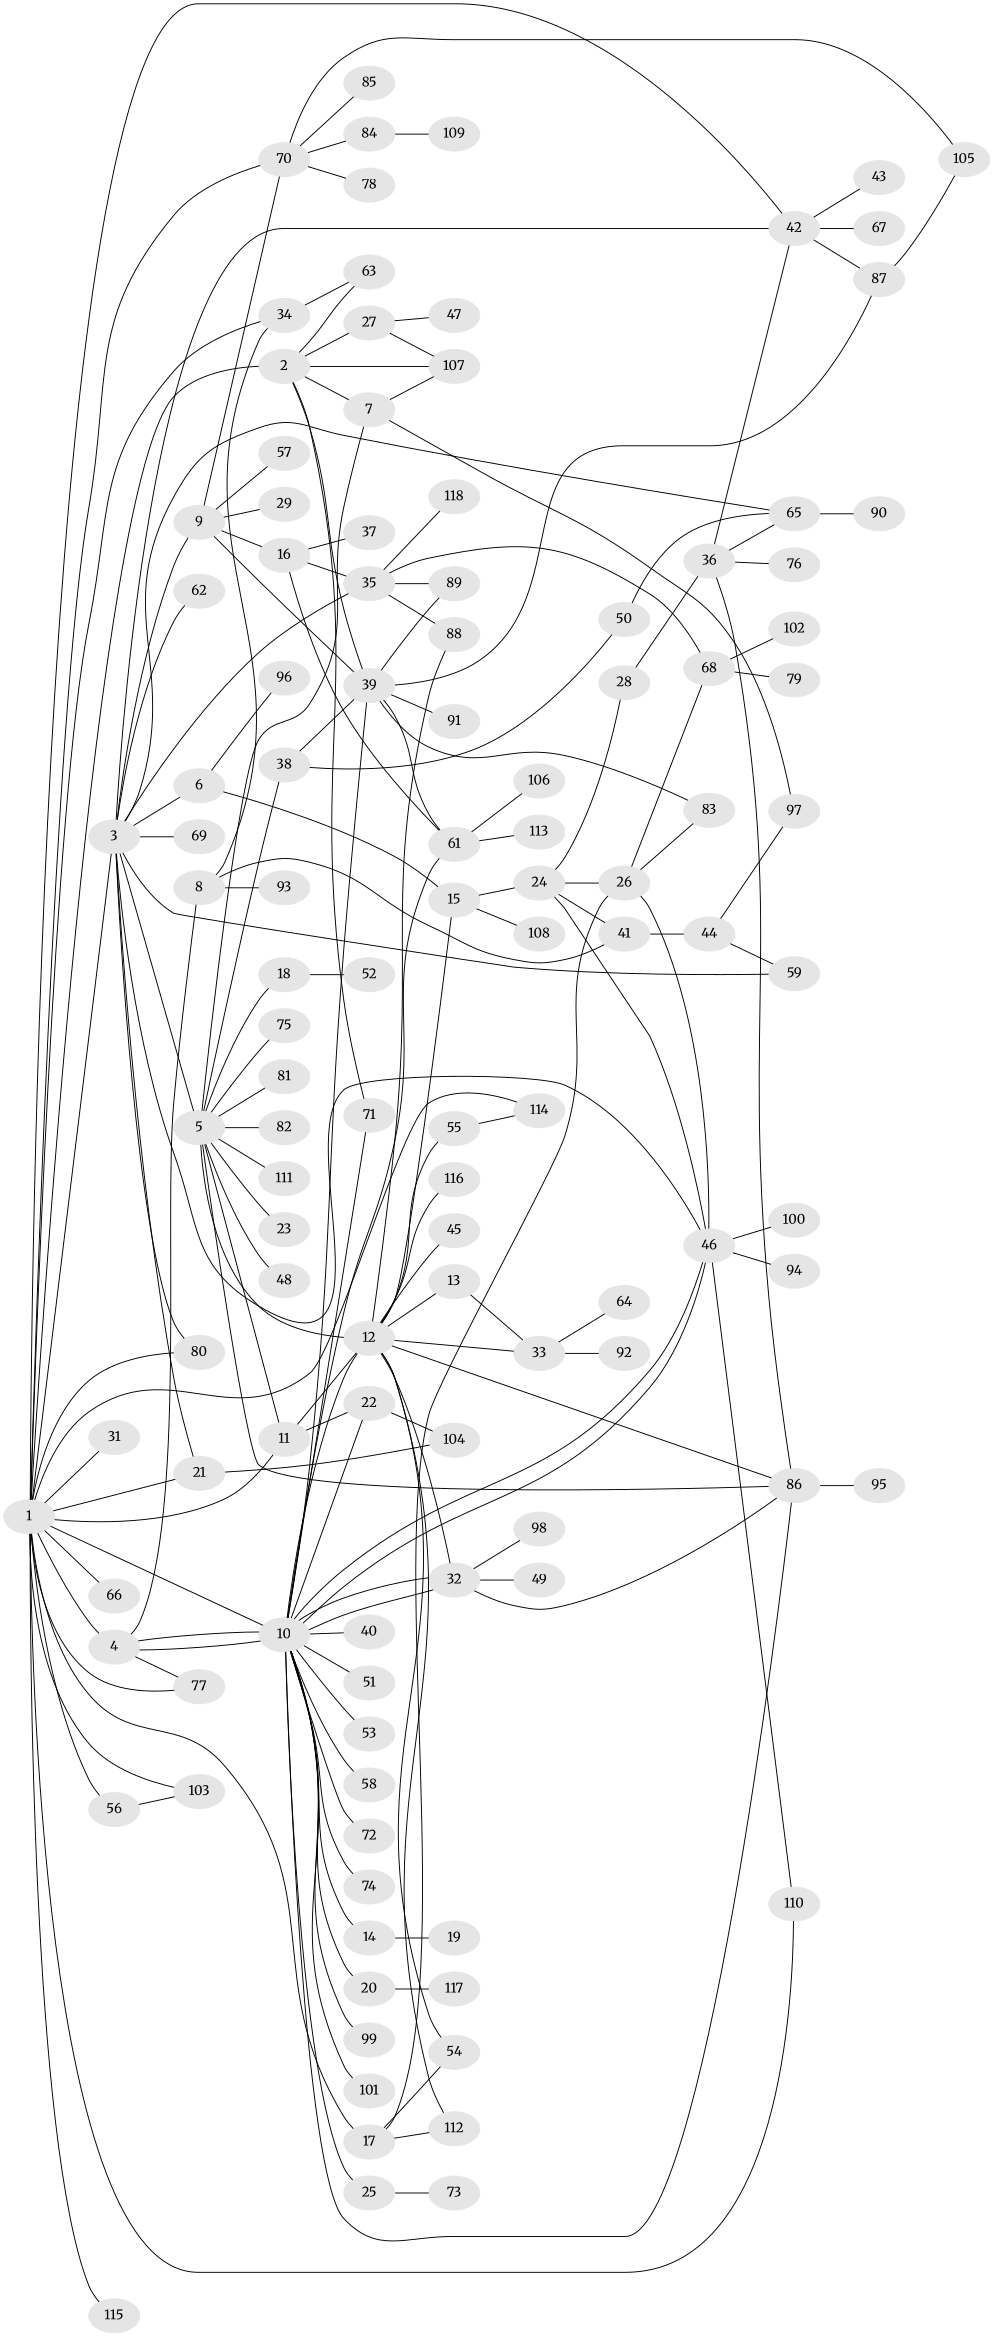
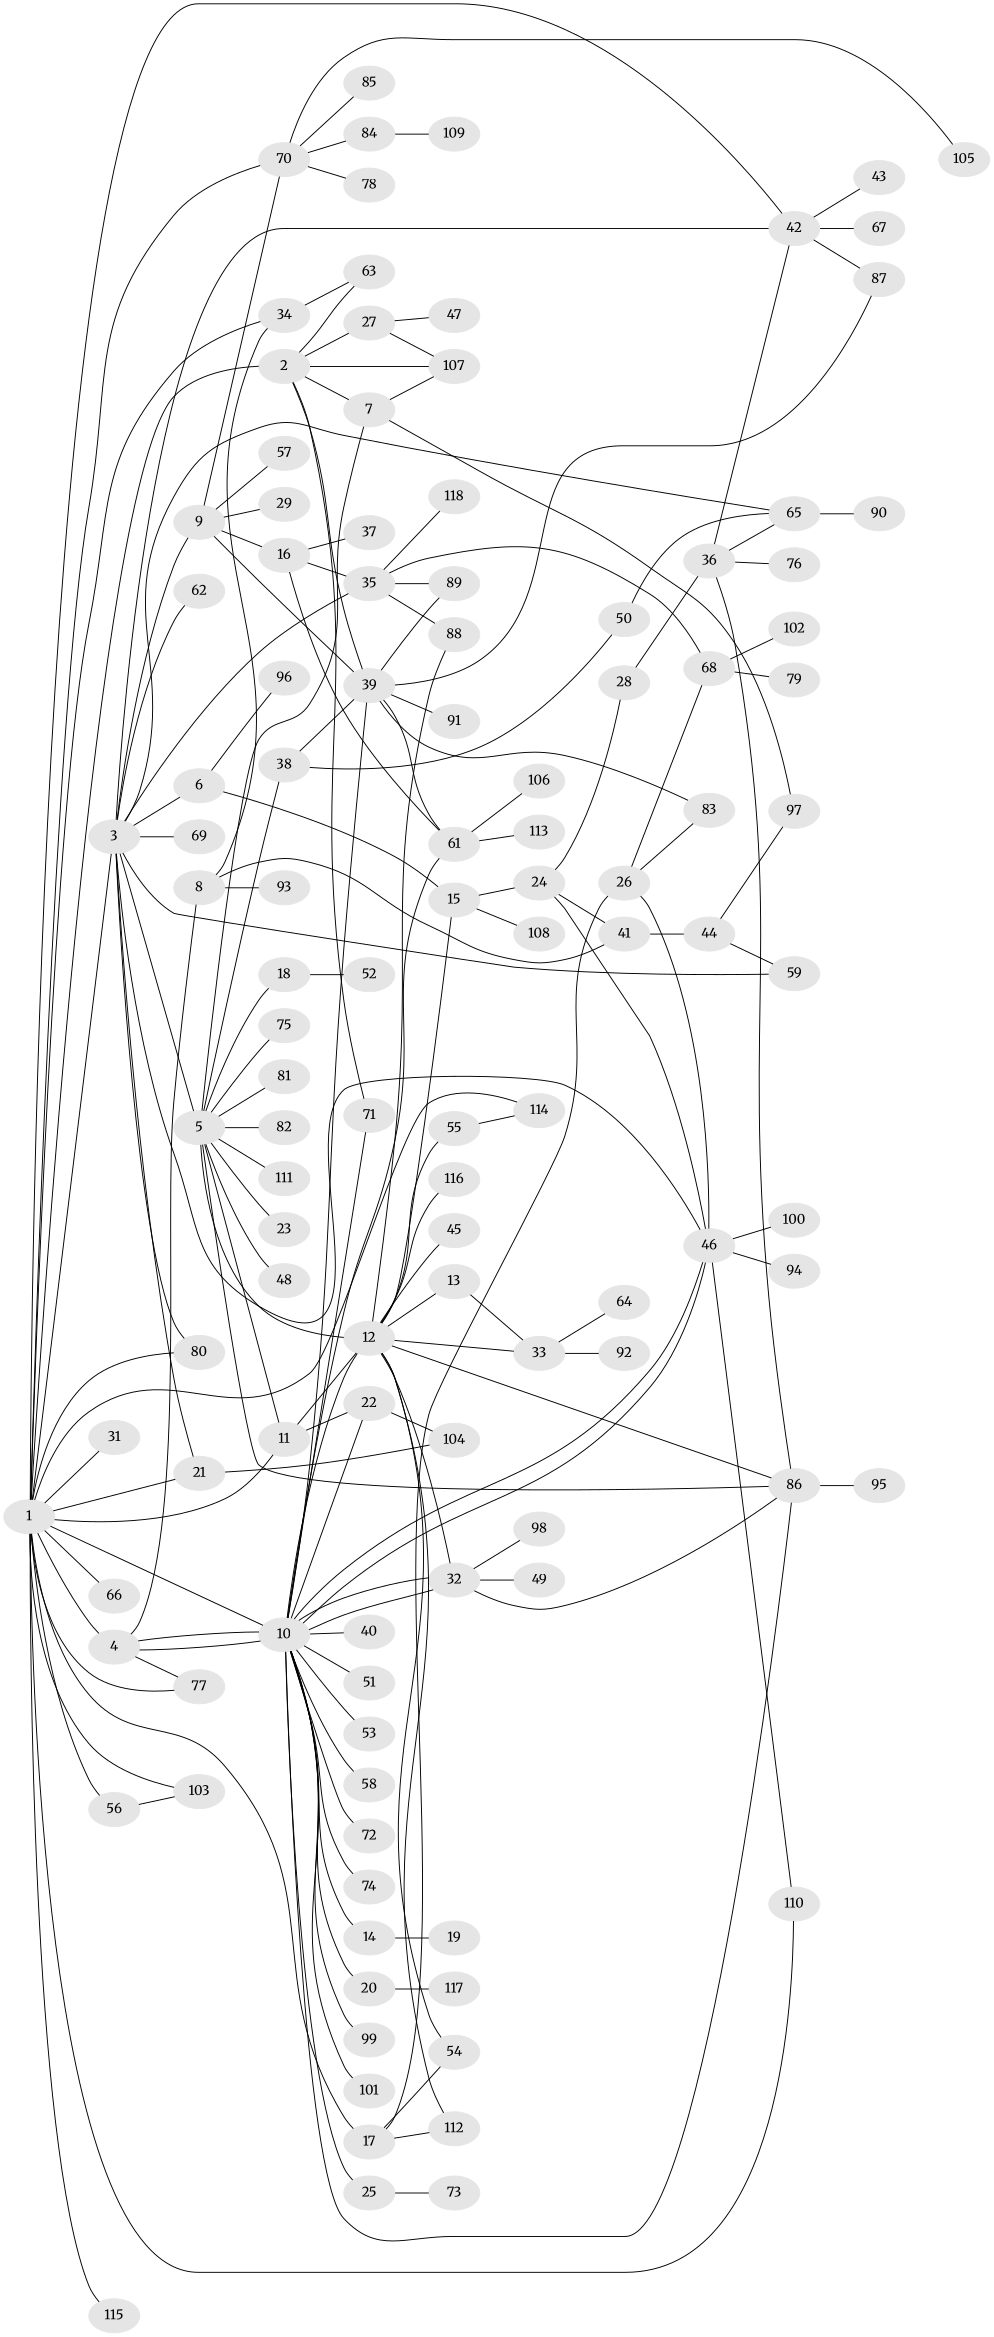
  graph {
    fontname=Merriweather
    rankdir=LR
    node [color=gray90 fontname=Merriweather style=filled]
    edge [fontname=Merriweather]
    1
    2
    3
    4
    10
    11
    17
    21
    31
    34
    42
    56
    66
    70
    77
    80
    103
    110
    114
    115
    7
    27
    39
    63
    71
    107
    5
    6
    9
    35
    46
    59
    62
    65
    69
    8
    12
    86
    14
    20
    22
    25
    32
    40
    51
    53
    58
    61
    72
    74
    99
    101
    54
    112
    26
    104
    87
    43
    67
    78
    84
    85
    105
    97
    47
    83
    89
    91
    18
    23
    38
    48
    75
    81
    82
    111
    15
    96
    16
    29
    57
    88
    68
    118
    94
    100
    90
    41
    93
    13
    33
    45
    55
    116
    52
    50
    95
    24
    108
    44
    37
    19
    117
    73
    49
    98
    106
    113
    64
    92
    28
    36
    79
    102
    76
    109
    1 -- 2
    1 -- 3
    1 -- 4
    1 -- 10
    1 -- 11
    1 -- 17
    1 -- 21
    1 -- 31
    1 -- 34
    1 -- 42
    1 -- 56
    1 -- 66
    1 -- 70
    1 -- 77
    1 -- 80
    1 -- 103
    1 -- 110
    1 -- 114
    1 -- 115
    2 -- 7
    2 -- 27
    2 -- 39
    2 -- 63
    2 -- 71
    2 -- 107
    3 -- 21
    3 -- 42
    3 -- 80
    3 -- 5
    3 -- 6
    3 -- 9
    3 -- 35
    3 -- 46
    3 -- 59
    3 -- 62
    3 -- 65
    3 -- 69
    4 -- 10
    4 -- 10
    4 -- 77
    4 -- 8
    10 -- 39
    10 -- 71
    10 -- 46
    10 -- 46
    10 -- 12
    10 -- 86
    10 -- 14
    10 -- 20
    10 -- 22
    10 -- 25
    10 -- 32
    10 -- 32
    10 -- 40
    10 -- 51
    10 -- 53
    10 -- 58
    10 -- 61
    10 -- 72
    10 -- 74
    10 -- 99
    10 -- 101
    11 -- 12
    11 -- 22
    17 -- 54
    17 -- 112
    17 -- 26
    21 -- 104
    34 -- 63
    42 -- 87
    42 -- 43
    42 -- 67
    56 -- 103
    70 -- 78
    70 -- 84
    70 -- 85
    70 -- 105
    7 -- 107
    7 -- 97
    27 -- 107
    27 -- 47
    39 -- 61
    39 -- 87
    39 -- 83
    39 -- 89
    39 -- 91
    5 -- 11
    5 -- 7
    5 -- 12
    5 -- 86
    5 -- 18
    5 -- 23
    5 -- 38
    5 -- 48
    5 -- 75
    5 -- 81
    5 -- 82
    5 -- 111
    6 -- 15
    6 -- 96
    9 -- 70
    9 -- 39
    9 -- 16
    9 -- 29
    9 -- 57
    35 -- 89
    35 -- 88
    35 -- 68
    35 -- 118
    46 -- 110
    46 -- 94
    46 -- 100
    65 -- 90
    8 -- 34
    8 -- 41
    8 -- 93
    12 -- 86
    12 -- 32
    12 -- 54
    12 -- 112
    12 -- 15
    12 -- 88
    12 -- 13
    12 -- 33
    12 -- 45
    12 -- 55
    12 -- 116
    86 -- 95
    14 -- 19
    20 -- 117
    22 -- 104
    25 -- 73
    32 -- 86
    32 -- 49
    32 -- 98
    61 -- 106
    61 -- 113
    26 -- 46
    26 -- 83
    26 -- 68
-   87 -- 105
    84 -- 109
    18 -- 52
    38 -- 39
    38 -- 50
    15 -- 24
    15 -- 108
    16 -- 35
    16 -- 61
    16 -- 37
    68 -- 79
    68 -- 102
    41 -- 44
    13 -- 33
    33 -- 64
    33 -- 92
    55 -- 114
    50 -- 65
    24 -- 46
-   24 -- 26
    24 -- 41
    24 -- 28
    44 -- 59
    44 -- 97
    28 -- 36
    36 -- 42
    36 -- 65
    36 -- 86
    36 -- 76
  }
